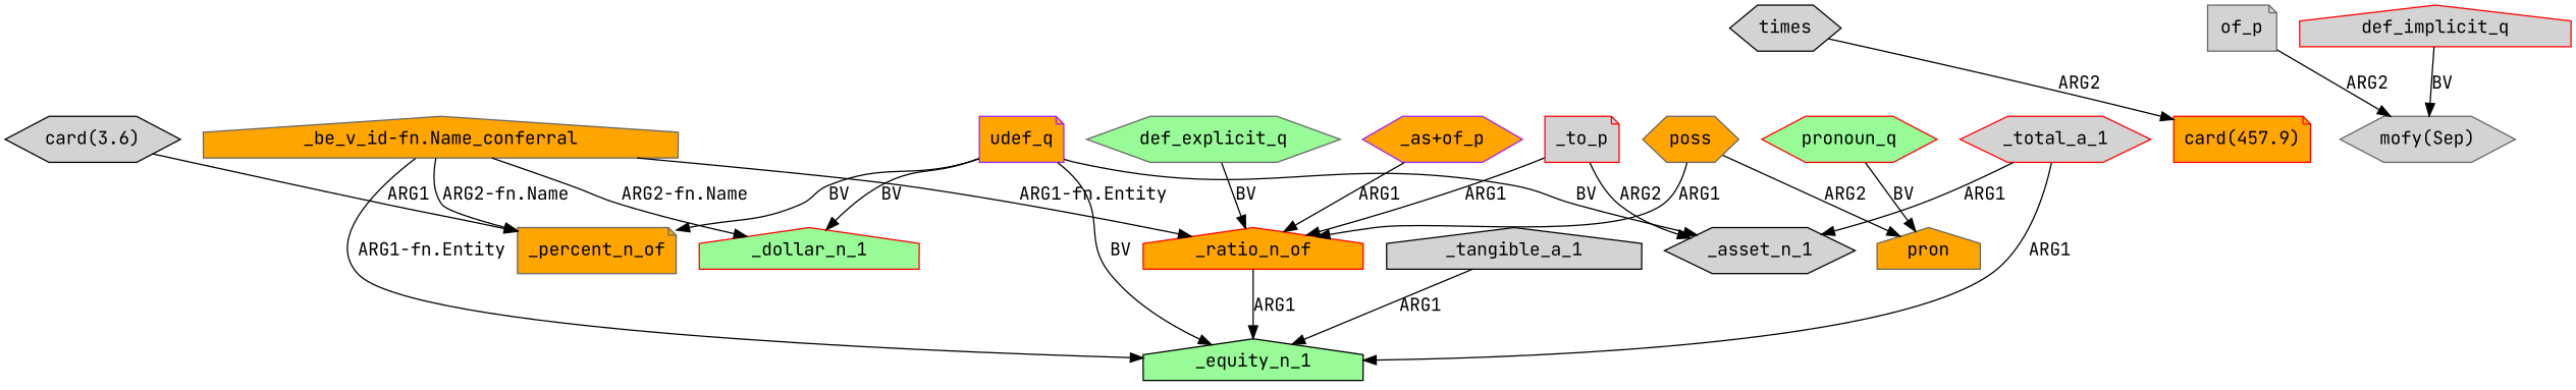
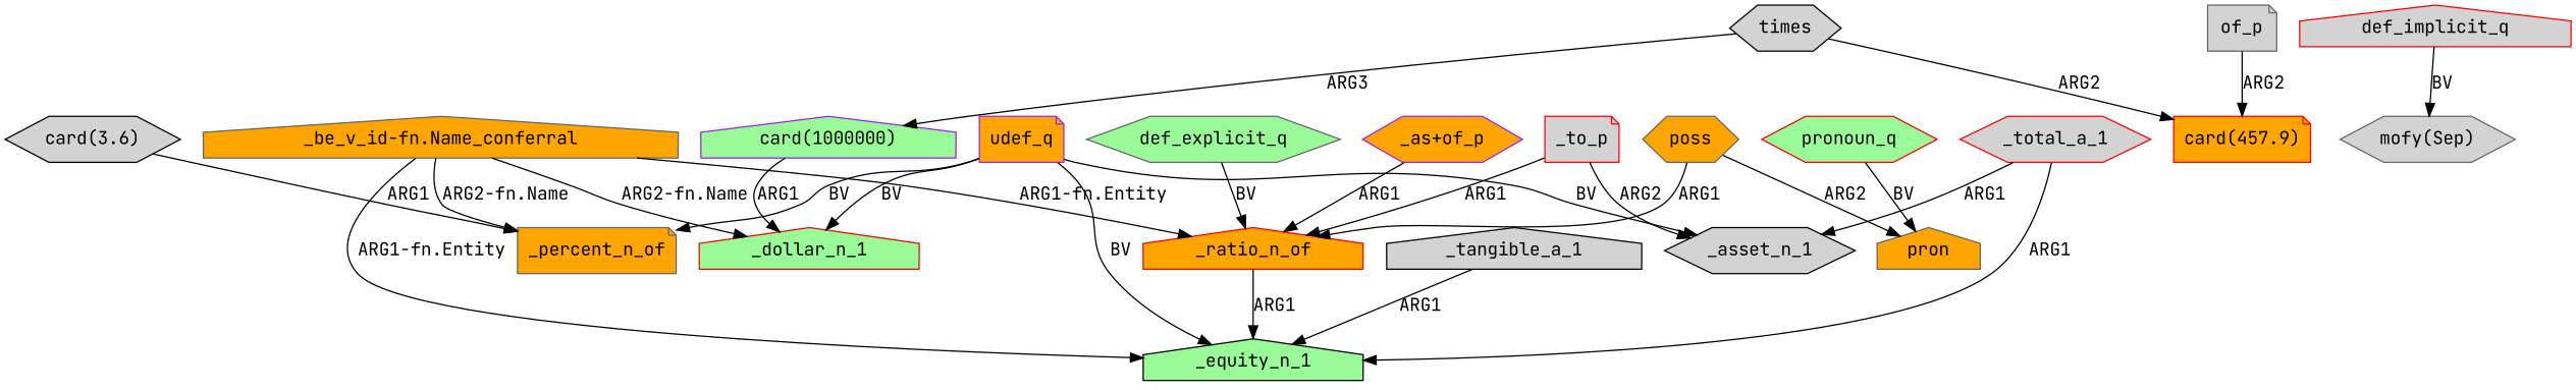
  digraph {
    fontname="JetBrains Mono"
    node [color=gray40 fillcolor=lightgrey fontname="JetBrains Mono" shape=hexagon style=filled]
    edge [fontname="JetBrains Mono"]
    "_be_v_id-fn.Name_conferral" [fillcolor=orange shape=house]
    _percent_n_of [fillcolor=orange shape=note]
    _equity_n_1 [color=black fillcolor=palegreen shape=house]
    _ratio_n_of [color=red fillcolor=orange shape=house]
    _dollar_n_1 [color=red fillcolor=palegreen shape=house]
    _total_a_1 [color=red]
    _asset_n_1 [color=black]
    "_as+of_p" [color=purple fillcolor=orange]
    udef_q [color=purple fillcolor=orange shape=note]
    times [color=black]
+   "card(1000000)" [color=purple fillcolor=palegreen shape=house]
    "card(457.9)" [color=red fillcolor=orange shape=note]
    _to_p [color=red shape=note]
    def_implicit_q [color=red shape=house]
    "mofy(Sep)"
    "card(3.6)" [color=black]
    def_explicit_q [fillcolor=palegreen]
    of_p [shape=note]
    pronoun_q [color=red fillcolor=palegreen]
    pron [fillcolor=orange shape=house]
    poss [fillcolor=orange]
    _tangible_a_1 [color=black shape=house]
    "_be_v_id-fn.Name_conferral" -> _percent_n_of [label="ARG2-fn.Name"]
    "_be_v_id-fn.Name_conferral" -> _equity_n_1 [label="ARG1-fn.Entity"]
    "_be_v_id-fn.Name_conferral" -> _ratio_n_of [label="ARG1-fn.Entity"]
    "_be_v_id-fn.Name_conferral" -> _dollar_n_1 [label="ARG2-fn.Name"]
    _ratio_n_of -> _equity_n_1 [label=ARG1]
    _total_a_1 -> _equity_n_1 [label=ARG1]
    _total_a_1 -> _asset_n_1 [label=ARG1]
    "_as+of_p" -> _ratio_n_of [label=ARG1]
    udef_q -> _percent_n_of [label=BV]
    udef_q -> _equity_n_1 [label=BV]
    udef_q -> _dollar_n_1 [label=BV]
    udef_q -> _asset_n_1 [label=BV]
+   times -> "card(1000000)" [label=ARG3]
    times -> "card(457.9)" [label=ARG2]
+   "card(1000000)" -> _dollar_n_1 [label=ARG1]
    _to_p -> _ratio_n_of [label=ARG1]
    _to_p -> _asset_n_1 [label=ARG2]
    def_implicit_q -> "mofy(Sep)" [label=BV]
    "card(3.6)" -> _percent_n_of [label=ARG1]
    def_explicit_q -> _ratio_n_of [label=BV]
-   of_p -> "mofy(Sep)" [label=ARG2]
+   of_p -> "card(457.9)" [label=ARG2]
    pronoun_q -> pron [label=BV]
    poss -> _ratio_n_of [label=ARG1]
    poss -> pron [label=ARG2]
    _tangible_a_1 -> _equity_n_1 [label=ARG1]
  }
